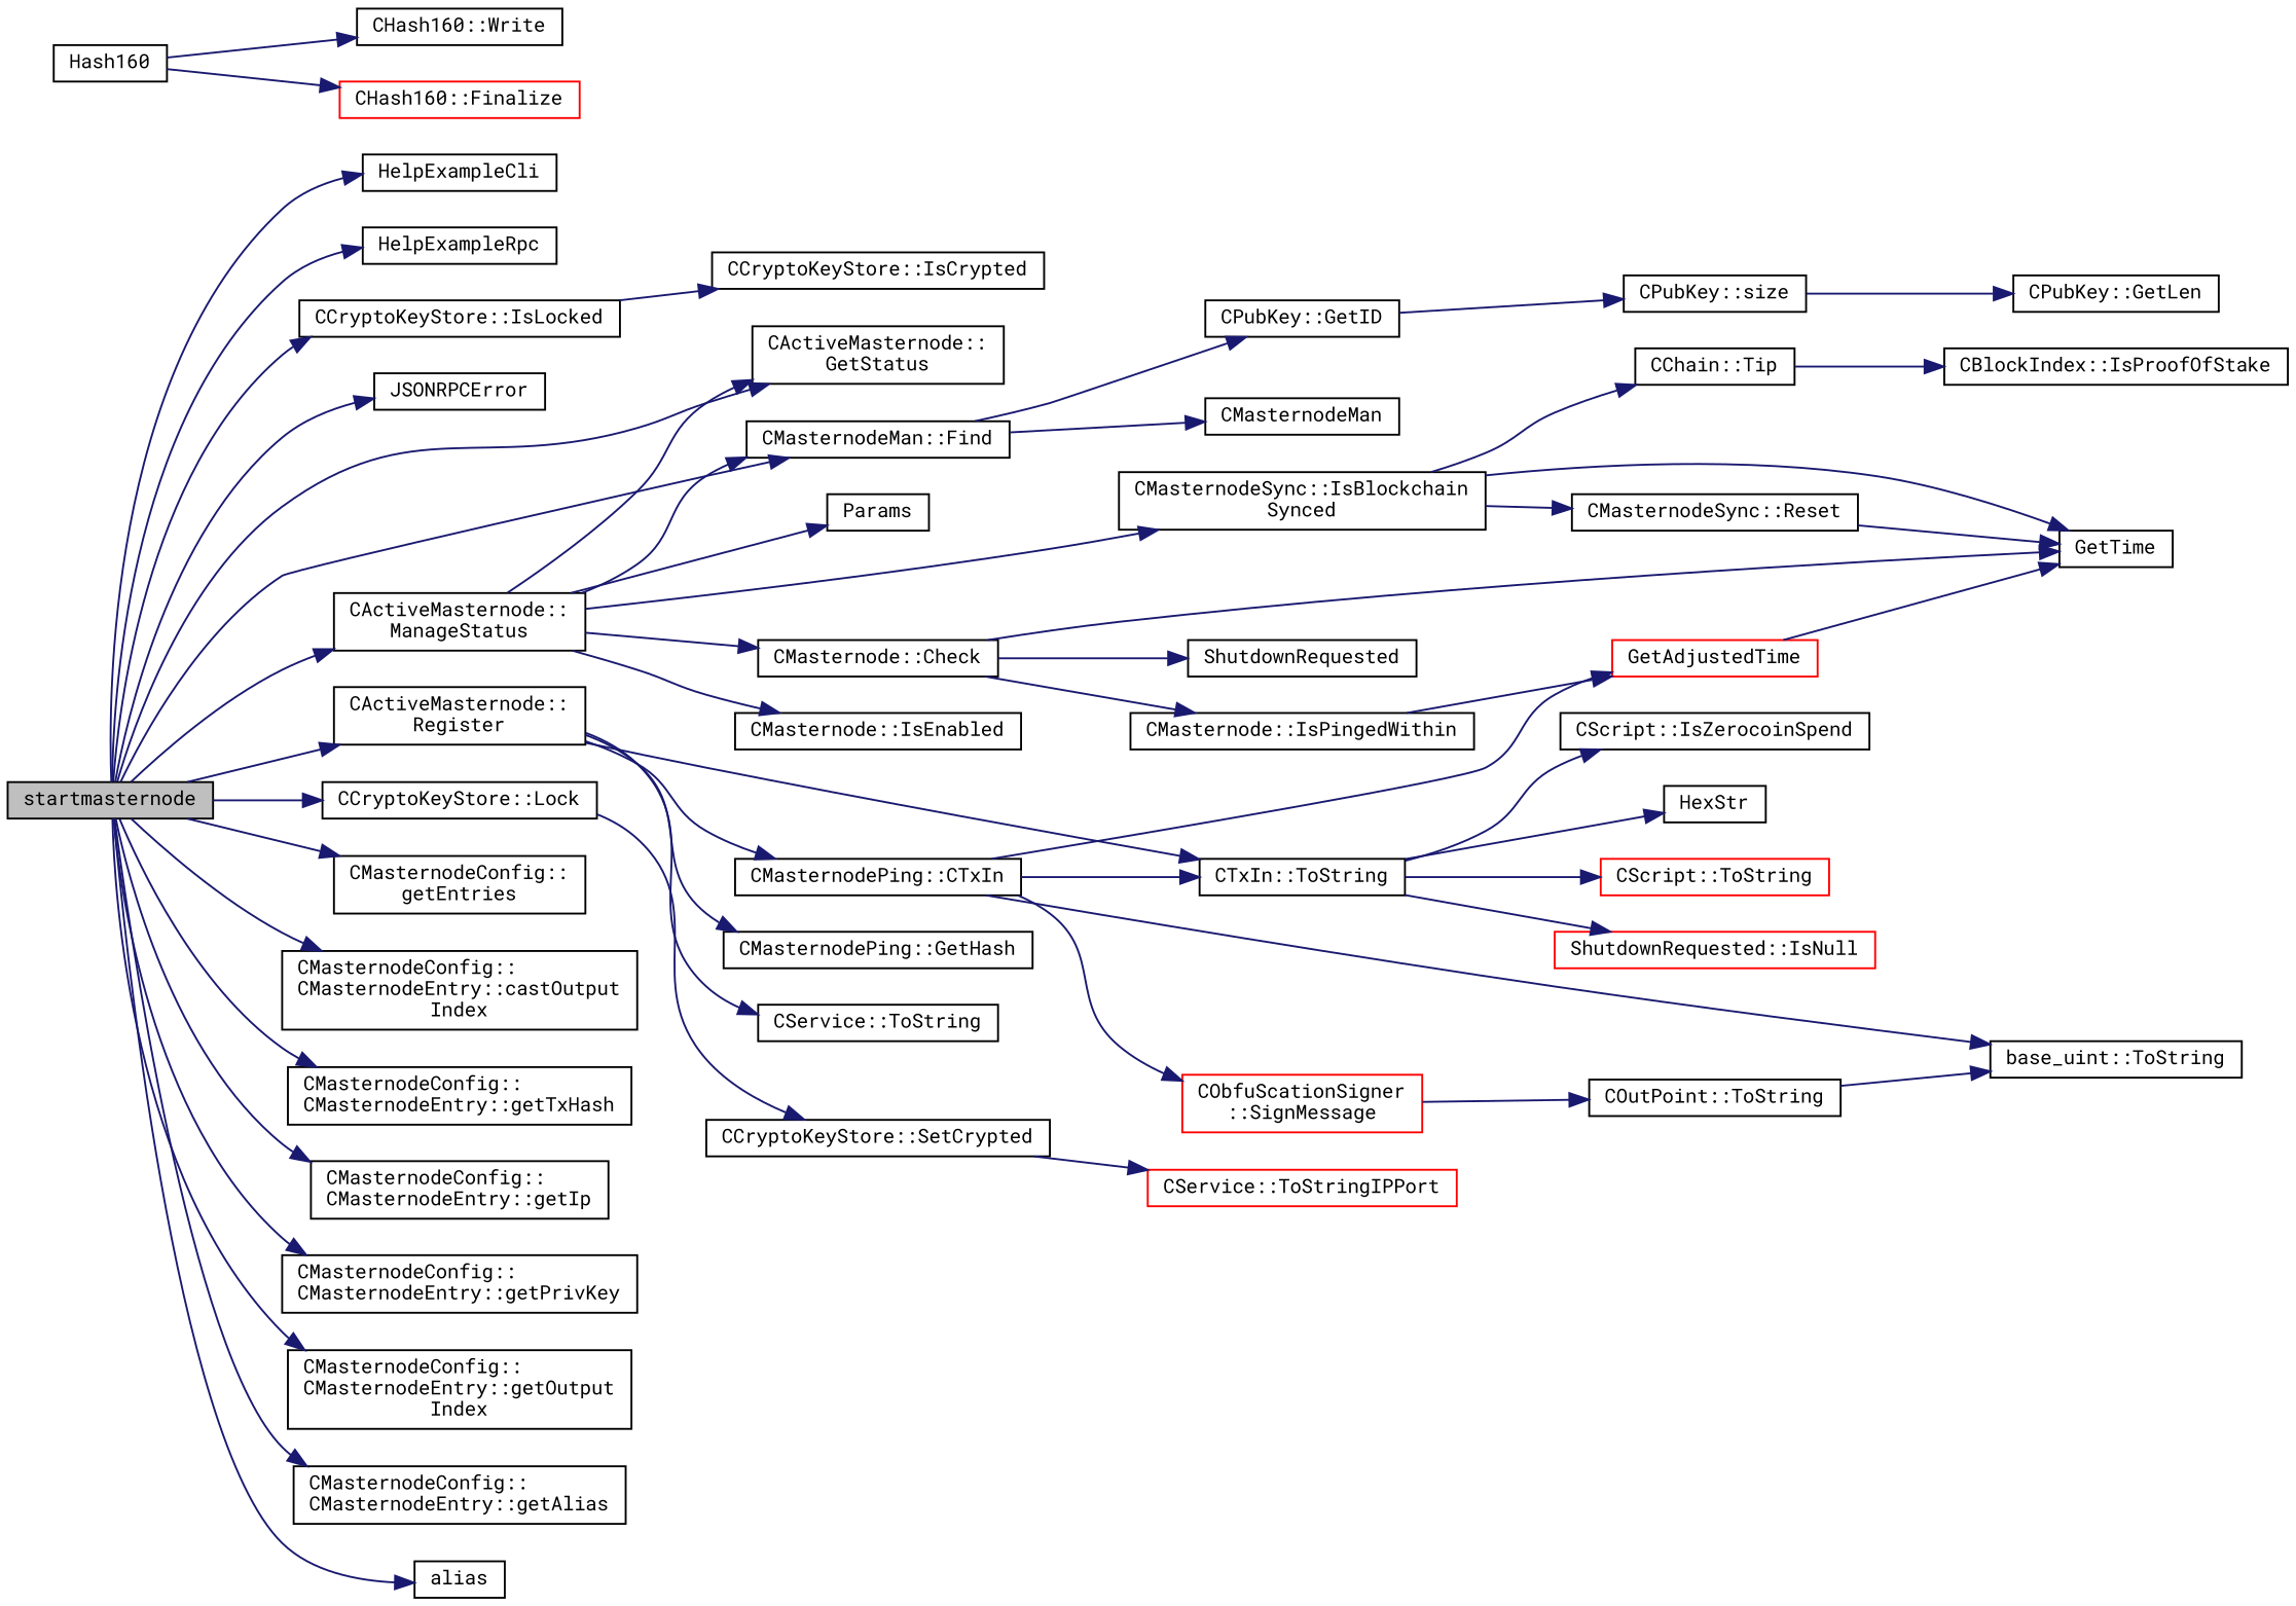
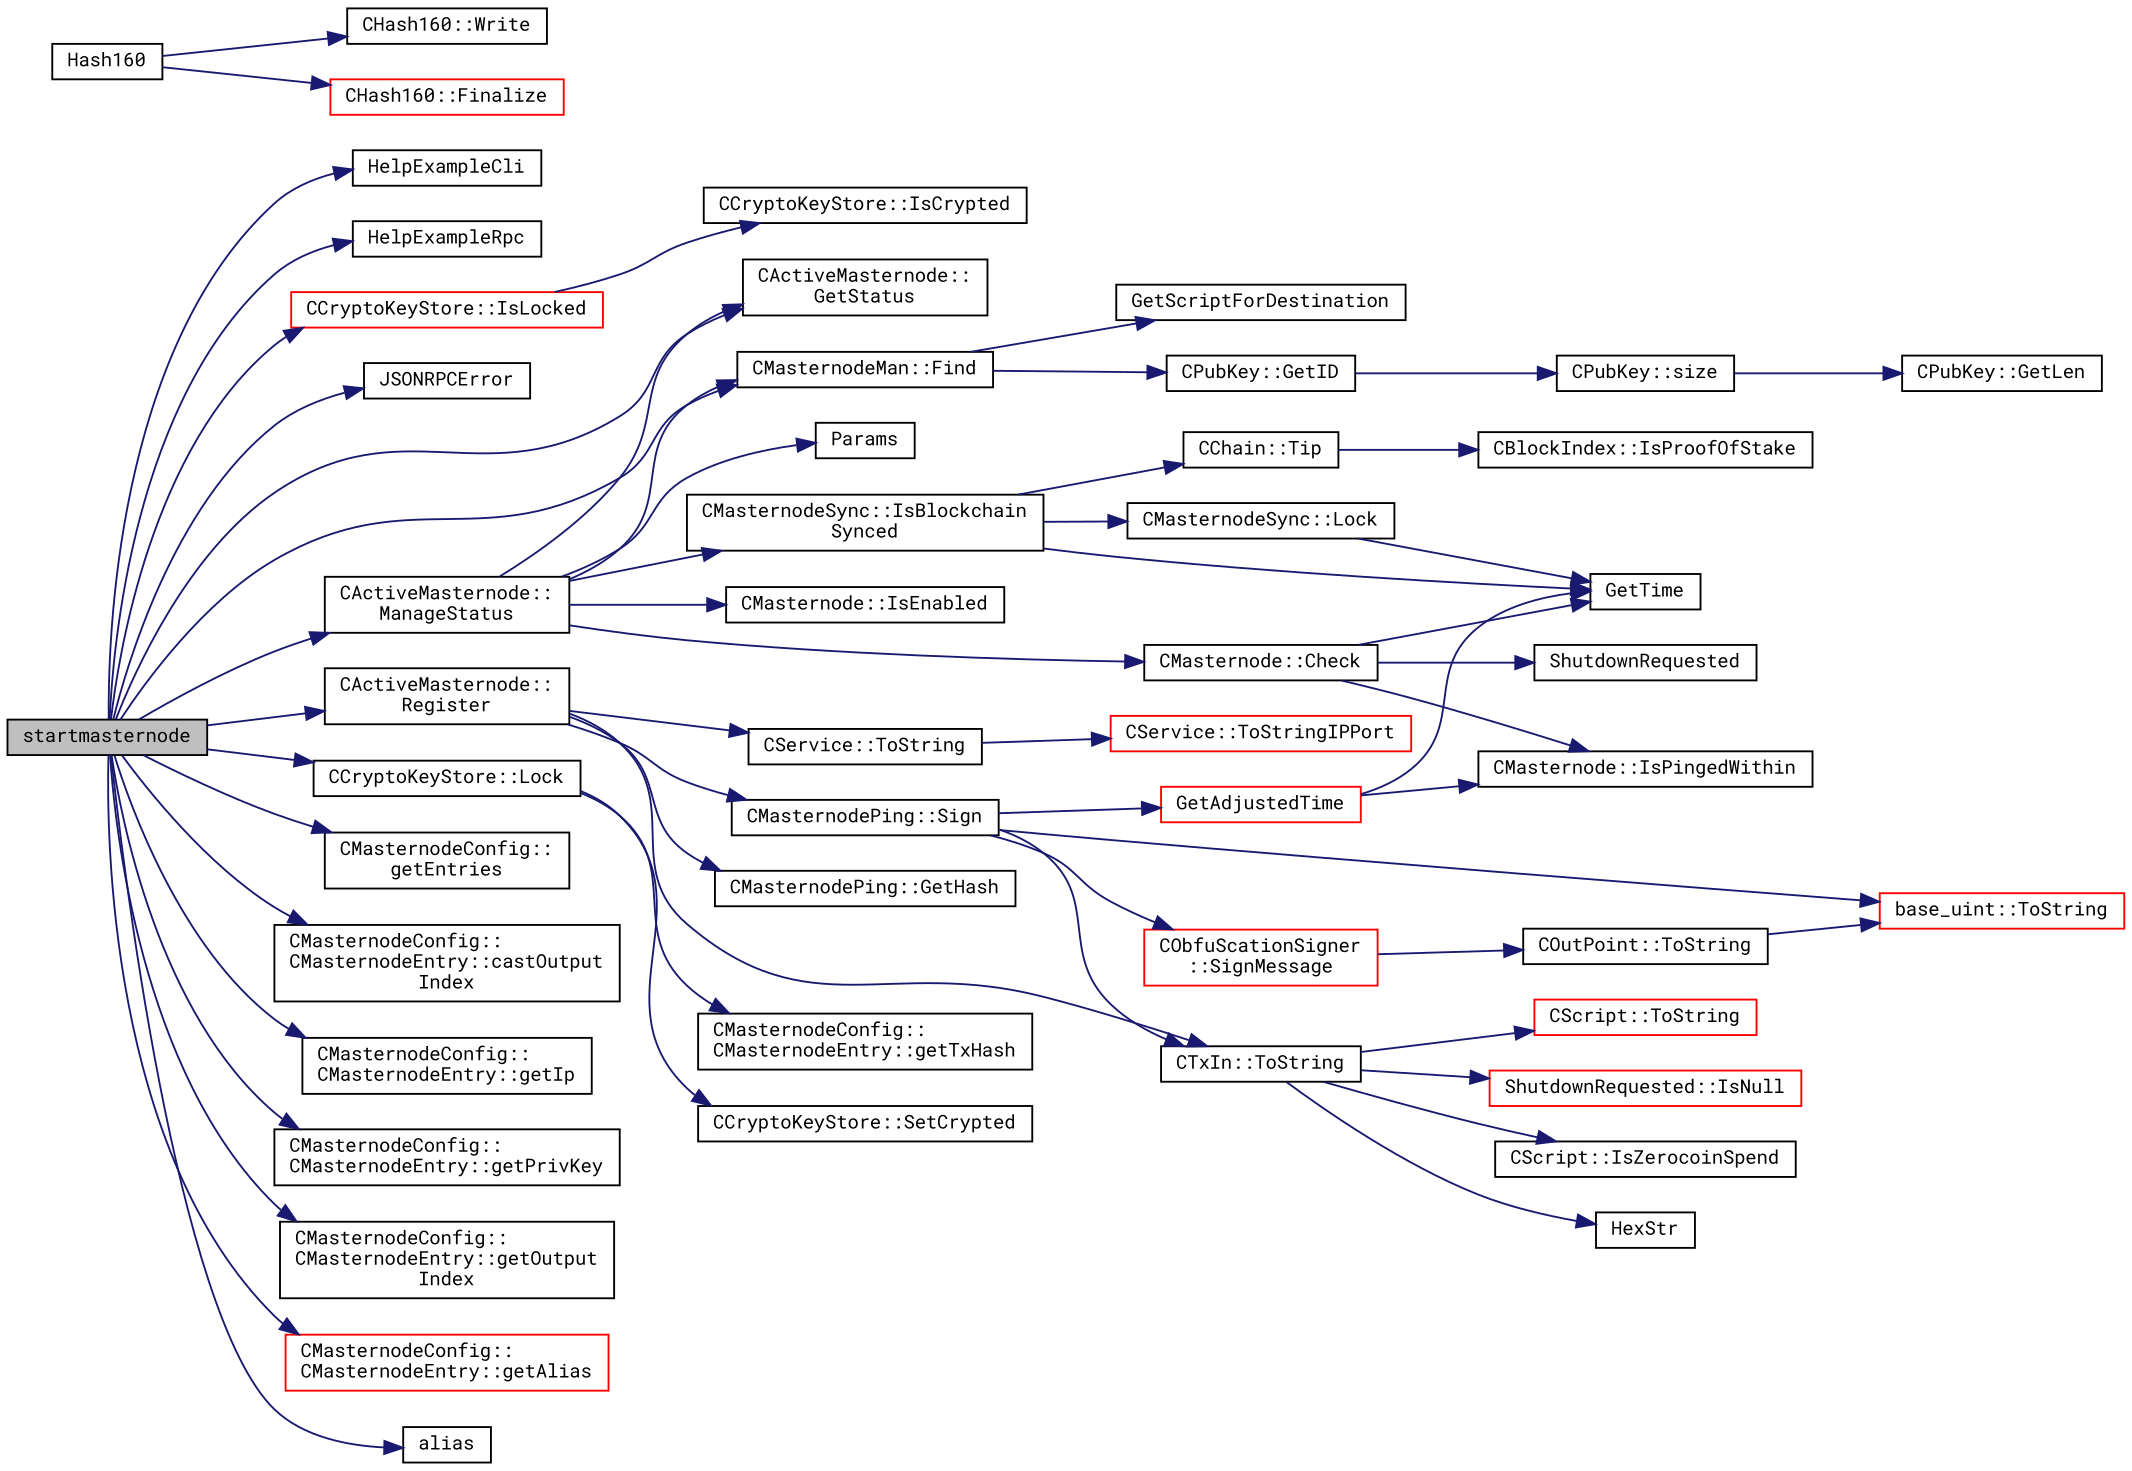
  digraph {
    fontname="Roboto Mono"
    rankdir=LR
    node [color=black fillcolor=white fontname="Roboto Mono" fontsize=10 shape=record style=filled]
    edge [color=midnightblue fontname="Roboto Mono" fontsize=10 labelfontname=Helvetica labelfontsize=10 style=solid]
    n1 [fillcolor=grey75 fontcolor=black height=0.2 label=startmasternode width=0.4]
    n2 [height=0.2 label=HelpExampleCli width=0.4]
    n3 [height=0.2 label=HelpExampleRpc width=0.4]
-   n4 [height=0.2 label="CCryptoKeyStore::IsLocked" width=0.4]
+   n4 [color=red height=0.2 label="CCryptoKeyStore::IsLocked" width=0.4]
    n5 [height=0.2 label=JSONRPCError width=0.4]
    n6 [height=0.2 label="CActiveMasternode::\lManageStatus" width=0.4]
    n7 [height=0.2 label="CActiveMasternode::\lGetStatus" width=0.4]
    n8 [height=0.2 label="CMasternodeMan::Find" width=0.4]
    n9 [height=0.2 label="CCryptoKeyStore::Lock" width=0.4]
    n10 [height=0.2 label="CMasternodeConfig::\lgetEntries" width=0.4]
    n11 [height=0.2 label="CMasternodeConfig::\lCMasternodeEntry::castOutput\lIndex" width=0.4]
    n12 [height=0.2 label="CMasternodeConfig::\lCMasternodeEntry::getTxHash" width=0.4]
    n13 [height=0.2 label="CActiveMasternode::\lRegister" width=0.4]
    n14 [height=0.2 label="CMasternodeConfig::\lCMasternodeEntry::getIp" width=0.4]
    n15 [height=0.2 label="CMasternodeConfig::\lCMasternodeEntry::getPrivKey" width=0.4]
    n16 [height=0.2 label="CMasternodeConfig::\lCMasternodeEntry::getOutput\lIndex" width=0.4]
-   n17 [height=0.2 label="CMasternodeConfig::\lCMasternodeEntry::getAlias" width=0.4]
+   n17 [color=red height=0.2 label="CMasternodeConfig::\lCMasternodeEntry::getAlias" width=0.4]
    n18 [height=0.2 label=alias width=0.4]
    n19 [height=0.2 label="CCryptoKeyStore::IsCrypted" width=0.4]
    n20 [height=0.2 label=Params width=0.4]
    n21 [height=0.2 label="CMasternodeSync::IsBlockchain\lSynced" width=0.4]
    n22 [height=0.2 label="CMasternode::Check" width=0.4]
    n23 [height=0.2 label="CMasternode::IsEnabled" width=0.4]
-   n24 [height=0.2 label=CMasternodeMan width=0.4]
+   n24 [height=0.2 label=GetScriptForDestination width=0.4]
    n25 [height=0.2 label="CPubKey::GetID" width=0.4]
    n26 [height=0.2 label="CCryptoKeyStore::SetCrypted" width=0.4]
-   n27 [height=0.2 label="CMasternodePing::CTxIn" width=0.4]
+   n27 [height=0.2 label="CMasternodePing::Sign" width=0.4]
    n28 [height=0.2 label="CTxIn::ToString" width=0.4]
    n29 [height=0.2 label="CMasternodePing::GetHash" width=0.4]
    n30 [height=0.2 label="CService::ToString" width=0.4]
    n31 [height=0.2 label=GetTime width=0.4]
-   n32 [height=0.2 label="CMasternodeSync::Reset" width=0.4]
+   n32 [height=0.2 label="CMasternodeSync::Lock" width=0.4]
    n33 [height=0.2 label="CChain::Tip" width=0.4]
    n34 [height=0.2 label=ShutdownRequested width=0.4]
    n35 [height=0.2 label="CMasternode::IsPingedWithin" width=0.4]
    n36 [height=0.2 label="CBlockIndex::IsProofOfStake" width=0.4]
    n37 [height=0.2 label="CPubKey::size" width=0.4]
    n38 [height=0.2 label=Hash160 width=0.4]
    n39 [height=0.2 label="CHash160::Write" width=0.4]
    n40 [color=red height=0.2 label="CHash160::Finalize" width=0.4]
    n41 [height=0.2 label="CPubKey::GetLen" width=0.4]
    n42 [color=red height=0.2 label=GetAdjustedTime width=0.4]
-   n43 [height=0.2 label="base_uint::ToString" width=0.4]
+   n43 [color=red height=0.2 label="base_uint::ToString" width=0.4]
    n44 [color=red height=0.2 label="CObfuScationSigner\l::SignMessage" width=0.4]
    n45 [color=red height=0.2 label="ShutdownRequested::IsNull" width=0.4]
    n46 [height=0.2 label="CScript::IsZerocoinSpend" width=0.4]
    n47 [height=0.2 label=HexStr width=0.4]
    n48 [color=red height=0.2 label="CScript::ToString" width=0.4]
    n49 [color=red height=0.2 label="CService::ToStringIPPort" width=0.4]
    n50 [height=0.2 label="COutPoint::ToString" width=0.4]
    n1 -> n2
    n1 -> n3
    n1 -> n4
    n1 -> n5
    n1 -> n6
    n1 -> n7
    n1 -> n8
    n1 -> n9
    n1 -> n10
    n1 -> n11
-   n1 -> n12
+   n9 -> n12
    n1 -> n13
    n1 -> n14
    n1 -> n15
    n1 -> n16
    n1 -> n17
    n1 -> n18
    n4 -> n19
    n6 -> n7
    n6 -> n8
    n6 -> n20
    n6 -> n21
    n6 -> n22
    n6 -> n23
    n8 -> n24
    n8 -> n25
    n9 -> n26
    n13 -> n27
    n13 -> n28
    n13 -> n29
    n13 -> n30
    n21 -> n31
    n21 -> n32
    n21 -> n33
    n22 -> n31
    n22 -> n34
    n22 -> n35
    n25 -> n37
    n27 -> n28
    n27 -> n42
    n27 -> n43
    n27 -> n44
    n28 -> n45
    n28 -> n46
    n28 -> n47
    n28 -> n48
-   n26 -> n49
+   n30 -> n49
    n32 -> n31
    n33 -> n36
-   n35 -> n42
+   n42 -> n35
    n37 -> n41
    n38 -> n39
    n38 -> n40
    n42 -> n31
    n44 -> n50
    n50 -> n43
  }
